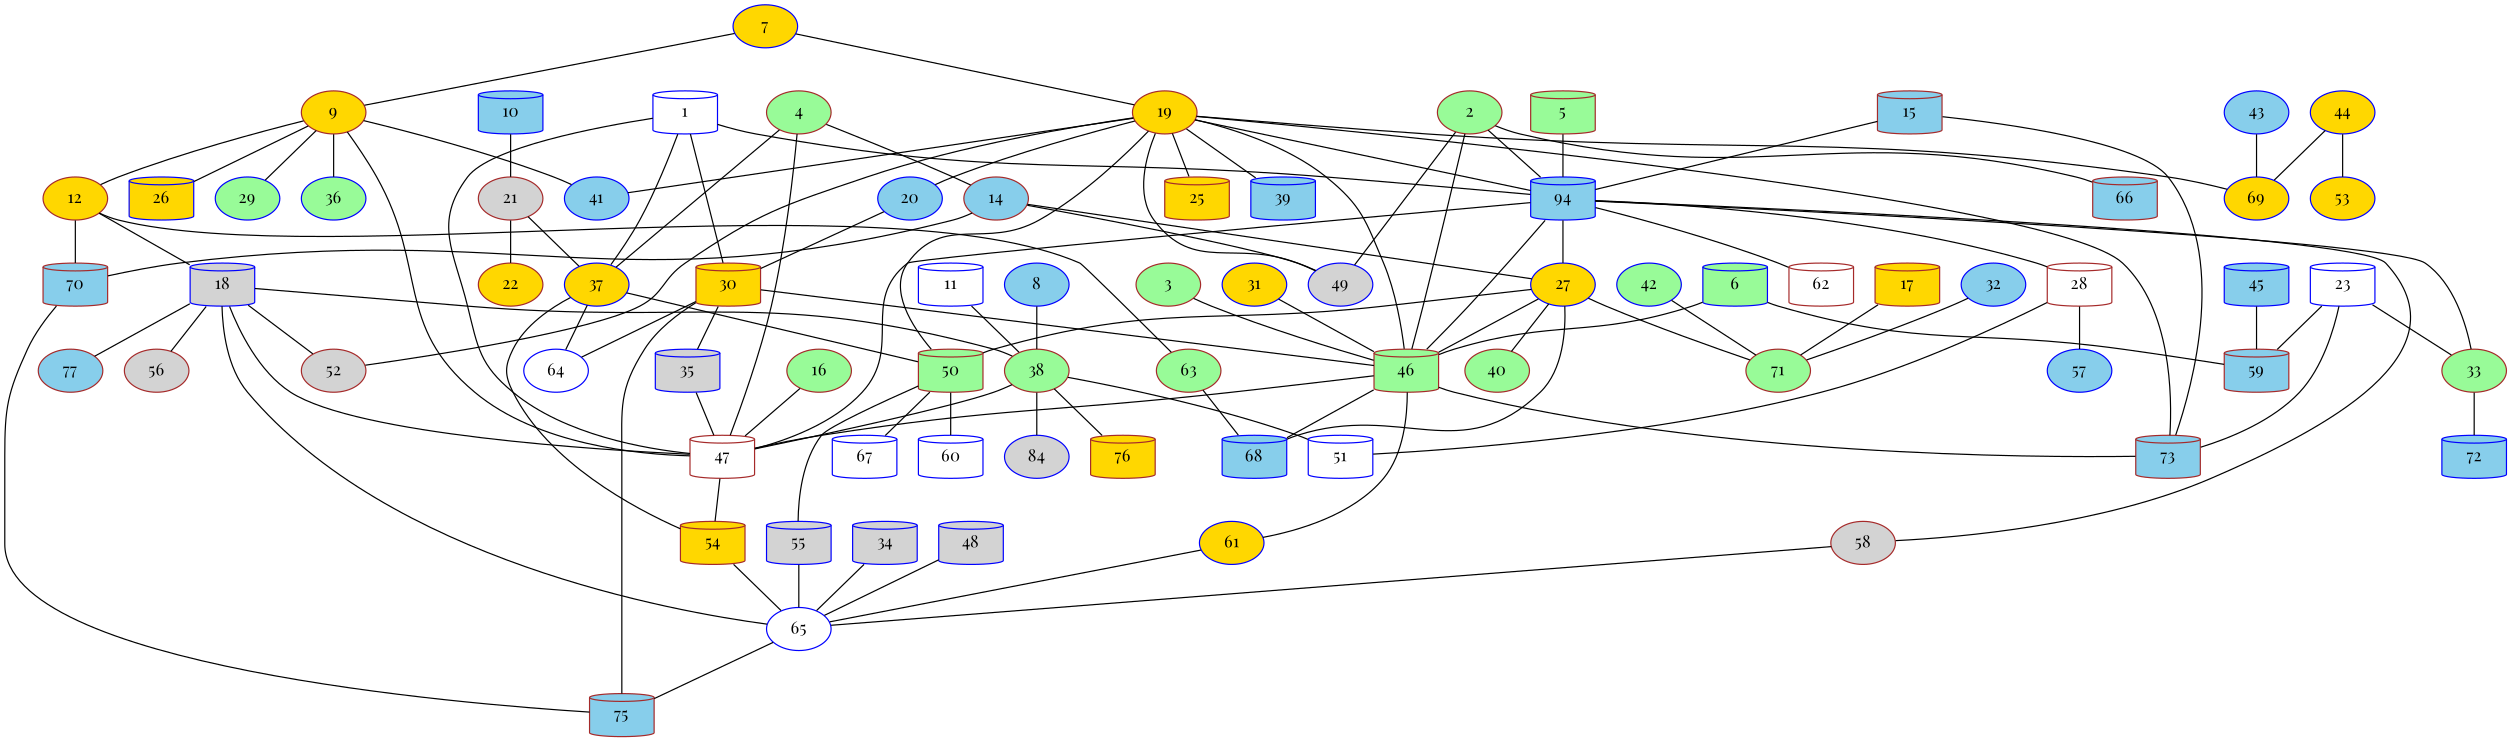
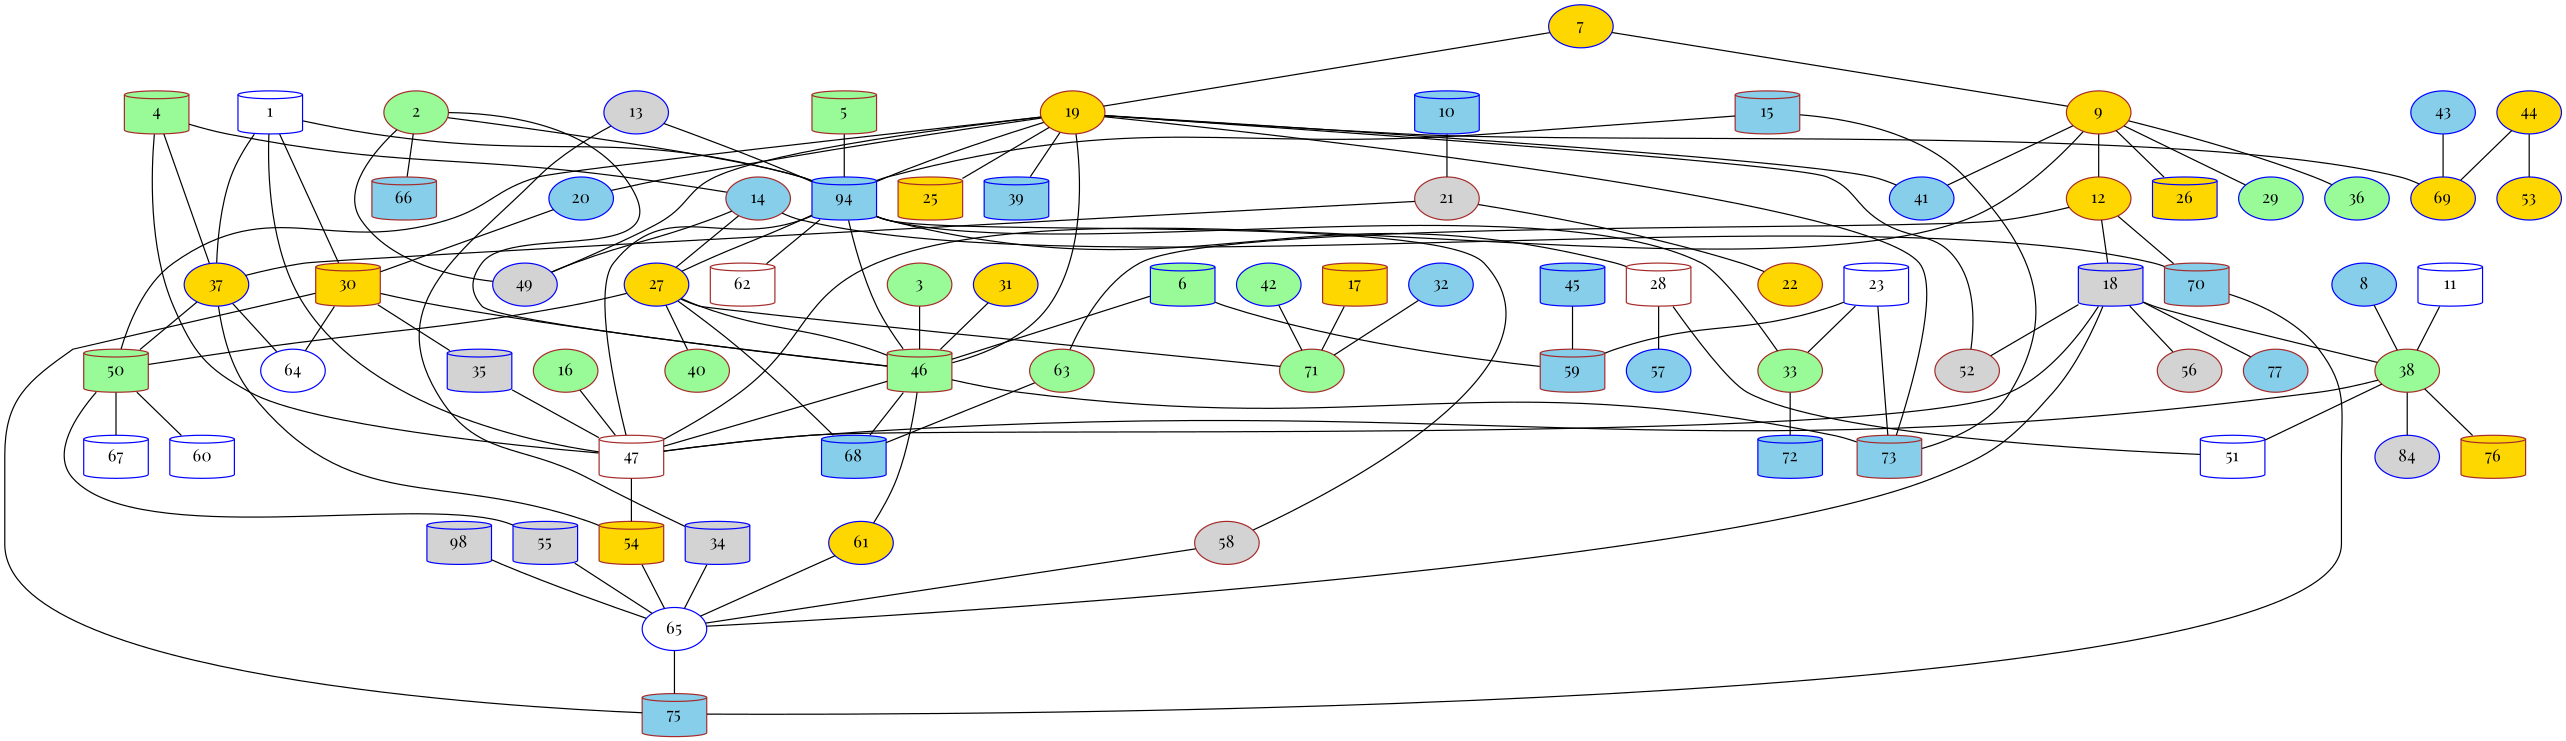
  graph {
    fontname="Playfair Display"
    node [color=blue fillcolor=skyblue fontname="Playfair Display" shape=ellipse style=filled]
    edge [fontname="Playfair Display" weight=1.0]
    1 [fillcolor=white shape=cylinder]
    n2 [label=94 shape=cylinder]
    30 [color=brown fillcolor=gold shape=cylinder]
    37 [fillcolor=gold]
    47 [color=brown fillcolor=white shape=cylinder]
    46 [color=brown fillcolor=palegreen shape=cylinder]
    27 [fillcolor=gold]
    33 [color=brown fillcolor=palegreen]
    28 [color=brown fillcolor=white shape=cylinder]
    58 [color=brown fillcolor=lightgrey]
    62 [color=brown fillcolor=white shape=cylinder]
    35 [fillcolor=lightgrey shape=cylinder]
    64 [fillcolor=white]
    75 [color=brown shape=cylinder]
    50 [color=brown fillcolor=palegreen shape=cylinder]
    54 [color=brown fillcolor=gold shape=cylinder]
    2 [color=brown fillcolor=palegreen]
    49 [fillcolor=lightgrey]
    66 [color=brown shape=cylinder]
    73 [color=brown shape=cylinder]
    68 [shape=cylinder]
    61 [fillcolor=gold]
    3 [color=brown fillcolor=palegreen]
-   4 [color=brown fillcolor=palegreen]
+   4 [color=brown fillcolor=palegreen shape=cylinder]
    14 [color=brown]
    70 [color=brown shape=cylinder]
    5 [color=brown fillcolor=palegreen shape=cylinder]
    6 [fillcolor=palegreen shape=cylinder]
    59 [color=brown shape=cylinder]
    7 [fillcolor=gold]
    9 [color=brown fillcolor=gold]
    19 [color=brown fillcolor=gold]
    12 [color=brown fillcolor=gold]
    26 [fillcolor=gold shape=cylinder]
    29 [fillcolor=palegreen]
    36 [fillcolor=palegreen]
    41
    52 [color=brown fillcolor=lightgrey]
    20
    25 [color=brown fillcolor=gold shape=cylinder]
    39 [shape=cylinder]
    69 [fillcolor=gold]
    38 [color=brown fillcolor=palegreen]
    8
    51 [fillcolor=white shape=cylinder]
    n46 [fillcolor=lightgrey label=84]
    76 [color=brown fillcolor=gold shape=cylinder]
    18 [fillcolor=lightgrey shape=cylinder]
    63 [color=brown fillcolor=palegreen]
    10 [shape=cylinder]
    21 [color=brown fillcolor=lightgrey]
    22 [color=brown fillcolor=gold]
    11 [fillcolor=white shape=cylinder]
    56 [color=brown fillcolor=lightgrey]
    65 [fillcolor=white]
    77 [color=brown]
+   13 [fillcolor=lightgrey]
    34 [fillcolor=lightgrey shape=cylinder]
    71 [color=brown fillcolor=palegreen]
    40 [color=brown fillcolor=palegreen]
    15 [color=brown shape=cylinder]
    16 [color=brown fillcolor=palegreen]
    17 [color=brown fillcolor=gold shape=cylinder]
    55 [fillcolor=lightgrey shape=cylinder]
    60 [fillcolor=white shape=cylinder]
    67 [fillcolor=white shape=cylinder]
    23 [fillcolor=white shape=cylinder]
    72 [shape=cylinder]
    57
    31 [fillcolor=gold]
    32
    42 [fillcolor=palegreen]
    43
    44 [fillcolor=gold]
    53 [fillcolor=gold]
    45 [shape=cylinder]
-   48 [fillcolor=lightgrey shape=cylinder]
+   48 [fillcolor=lightgrey shape=cylinder label=98]
    1 -- n2
    1 -- 30
    1 -- 37
    1 -- 47
    n2 -- 47
    n2 -- 46
    n2 -- 27
    n2 -- 33
    n2 -- 28
    n2 -- 58
    n2 -- 62
    30 -- 46
    30 -- 35
    30 -- 64
    30 -- 75
    37 -- 64
    37 -- 50
    37 -- 54
    47 -- 54
    46 -- 47
    46 -- 73
    46 -- 68
    46 -- 61
    27 -- 46
    27 -- 50
    27 -- 68
    27 -- 71
    27 -- 40
    33 -- 72
    28 -- 51
    28 -- 57
    58 -- 65
    35 -- 47
    50 -- 55
    50 -- 60
    50 -- 67
    54 -- 65
    2 -- n2
    2 -- 46
    2 -- 49
    2 -- 66
    61 -- 65
    3 -- 46
    4 -- 37
    4 -- 47
    4 -- 14
    14 -- 27
    14 -- 49
    14 -- 70
    70 -- 75
    5 -- n2
    6 -- 46
    6 -- 59
    7 -- 9
    7 -- 19
    9 -- 47
    9 -- 12
    9 -- 26
    9 -- 29
    9 -- 36
    9 -- 41
    19 -- n2
    19 -- 46
    19 -- 50
    19 -- 49
    19 -- 73
    19 -- 41
    19 -- 52
    19 -- 20
    19 -- 25
    19 -- 39
    19 -- 69
    12 -- 70
    12 -- 18
    12 -- 63
    20 -- 30
    38 -- 47
    38 -- 51
    38 -- n46
    38 -- 76
    8 -- 38
    18 -- 47
    18 -- 52
    18 -- 38
    18 -- 56
    18 -- 65
    18 -- 77
    63 -- 68
    10 -- 21
    21 -- 37
    21 -- 22
    11 -- 38
    65 -- 75
+   13 -- n2
+   13 -- 34
    34 -- 65
    15 -- n2
    15 -- 73
    16 -- 47
    17 -- 71
    55 -- 65 [weight=2.0]
    23 -- 33
    23 -- 73
    23 -- 59
    31 -- 46
    32 -- 71
    42 -- 71
    43 -- 69
    44 -- 69
    44 -- 53
    45 -- 59
    48 -- 65
  }
